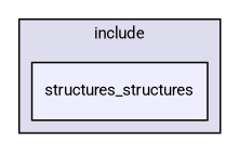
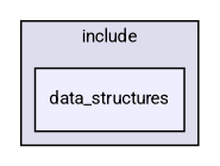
  digraph {
    compound=true
    rankdir=LR
    fontname=Roboto
-   n1 [fillcolor="#eeeeff" fontname=Roboto fontsize=10 label=structures_structures pencolor=black shape=box style=filled]
+   n1 [fillcolor="#eeeeff" fontname=Roboto fontsize=10 label=data_structures pencolor=black shape=box style=filled]
    subgraph cluster_1 {
      bgcolor="#ddddee"
      fontsize=10
      label=include
      pencolor=black
      n1
    }
  }
